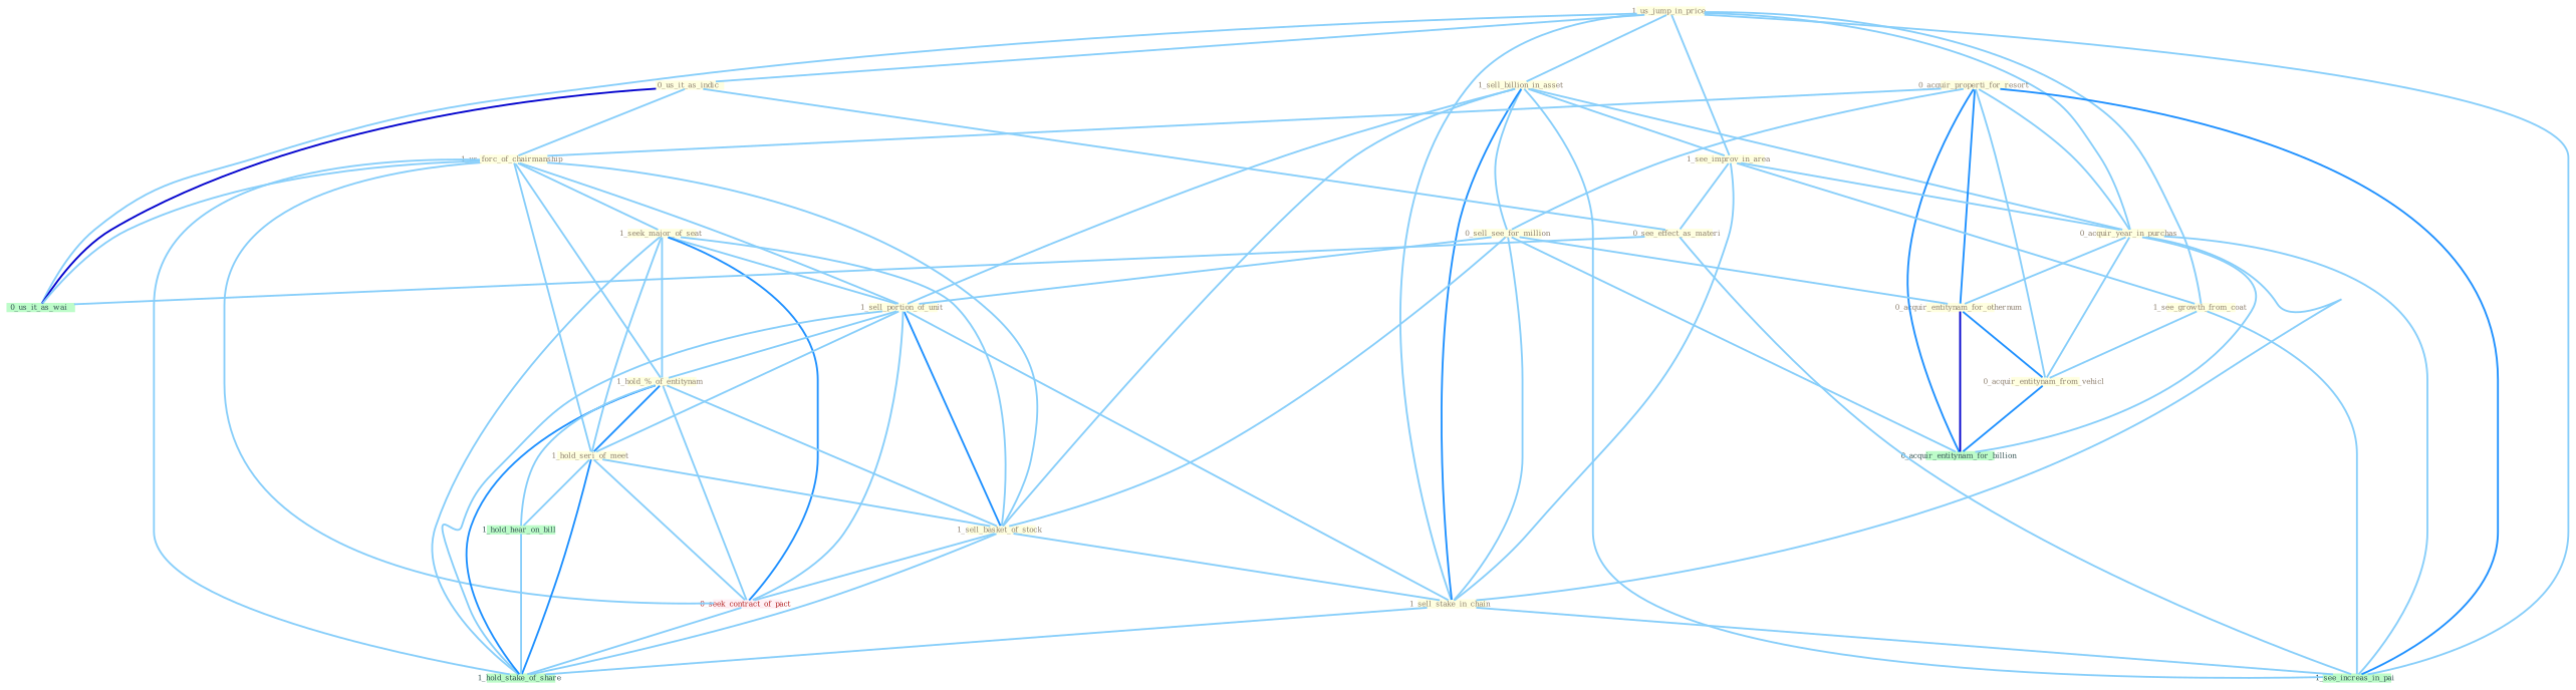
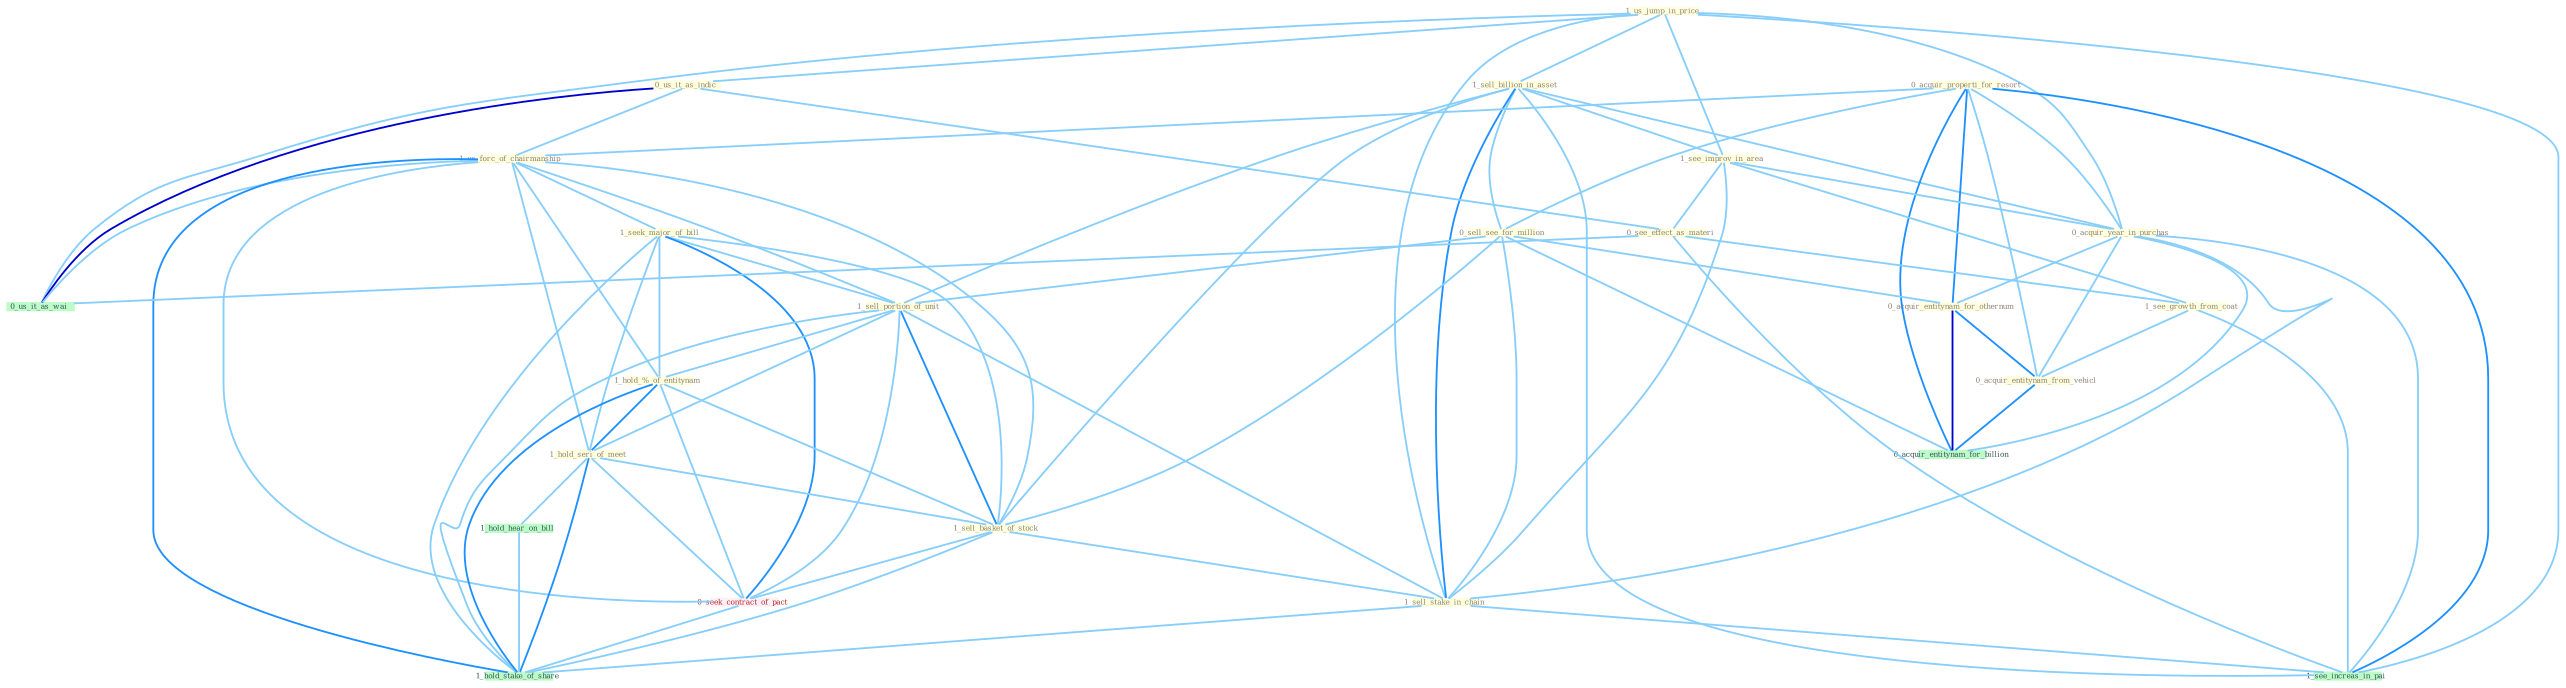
  graph {
    node [color="#ffffe0" fixedsize=true fontcolor="#8b7d6b" fontsize=4 shape=polygon style=filled]
    edge [color="#87cefa" w=1]
    "1_us_jump_in_price " [height=.06 width=.5]
    "1_sell_billion_in_asset " [height=.06 width=.5]
    "0_us_it_as_indic " [height=.06 width=.5]
    "1_us_forc_of_chairmanship " [height=.06 width=.5]
    "0_acquir_properti_for_resort " [height=.06 width=.5]
    n6 [height=.06 label="0_sell_see_for_million" width=.5]
-   "1_seek_major_of_seat " [height=.06 width=.5]
+   "1_seek_major_of_seat " [height=.06 width=.5 label="1_seek_major_of_bill"]
    "1_sell_portion_of_unit " [height=.06 width=.5]
    "1_hold_%_of_entitynam " [height=.06 width=.5]
    "1_see_improv_in_area " [height=.06 width=.5]
    "0_see_effect_as_materi " [height=.06 width=.5]
    "0_acquir_year_in_purchas " [height=.06 width=.5]
    "1_see_growth_from_coat " [height=.06 width=.5]
    "0_acquir_entitynam_for_othernum " [height=.06 width=.5]
    "0_acquir_entitynam_from_vehicl " [height=.06 width=.5]
    "1_hold_seri_of_meet " [height=.06 width=.5]
    "1_sell_basket_of_stock " [height=.06 width=.5]
    "1_sell_stake_in_chain " [height=.06 width=.5]
    "0_seek_contract_of_pact " [color="#fff0f5" fontcolor="#b22222" height=.06 width=.5]
    "0_us_it_as_wai " [color="#BDFCC9" fontcolor="#2f4f4f" height=.06 width=.5]
    "1_see_increas_in_pai " [color="#BDFCC9" fontcolor="#2f4f4f" height=.06 width=.5]
    "1_hold_stake_of_share " [color="#BDFCC9" fontcolor="#2f4f4f" height=.06 width=.5]
    "0_acquir_entitynam_for_billion " [color="#BDFCC9" fontcolor="#2f4f4f" height=.06 width=.5]
    "1_hold_hear_on_bill " [color="#BDFCC9" fontcolor="#2f4f4f" height=.06 width=.5]
    subgraph sub_1 {
      "1_us_jump_in_price "
      "1_sell_billion_in_asset "
      "0_us_it_as_indic "
      "1_us_forc_of_chairmanship "
      "0_acquir_properti_for_resort "
      n6
      "1_seek_major_of_seat "
      "1_sell_portion_of_unit "
      "1_hold_%_of_entitynam "
      "1_see_improv_in_area "
      "0_see_effect_as_materi "
      "0_acquir_year_in_purchas "
      "1_see_growth_from_coat "
      "0_acquir_entitynam_for_othernum "
      "0_acquir_entitynam_from_vehicl "
      "1_hold_seri_of_meet "
      "1_sell_basket_of_stock "
      "1_sell_stake_in_chain "
    }
    subgraph sub_2 {
      "0_seek_contract_of_pact "
    }
    "1_us_jump_in_price " -- "1_sell_billion_in_asset "
    "1_us_jump_in_price " -- "0_us_it_as_indic "
    "1_us_jump_in_price " -- "1_see_improv_in_area "
    "1_us_jump_in_price " -- "0_acquir_year_in_purchas "
    "1_us_jump_in_price " -- "1_sell_stake_in_chain "
    "1_us_jump_in_price " -- "0_us_it_as_wai "
    "1_us_jump_in_price " -- "1_see_increas_in_pai "
    "1_sell_billion_in_asset " -- n6
    "1_sell_billion_in_asset " -- "1_sell_portion_of_unit "
    "1_sell_billion_in_asset " -- "1_see_improv_in_area "
    "1_sell_billion_in_asset " -- "0_acquir_year_in_purchas "
    "1_sell_billion_in_asset " -- "1_sell_basket_of_stock "
    "1_sell_billion_in_asset " -- "1_sell_stake_in_chain " [color="#1e90ff" w=2]
    "1_sell_billion_in_asset " -- "1_see_increas_in_pai "
    "0_us_it_as_indic " -- "1_us_forc_of_chairmanship "
    "0_us_it_as_indic " -- "0_see_effect_as_materi "
    "0_us_it_as_indic " -- "0_us_it_as_wai " [color="#0000cd" w=3]
    "1_us_forc_of_chairmanship " -- "1_seek_major_of_seat "
    "1_us_forc_of_chairmanship " -- "1_sell_portion_of_unit "
    "1_us_forc_of_chairmanship " -- "1_hold_%_of_entitynam "
    "1_us_forc_of_chairmanship " -- "1_hold_seri_of_meet "
    "1_us_forc_of_chairmanship " -- "1_sell_basket_of_stock "
    "1_us_forc_of_chairmanship " -- "0_seek_contract_of_pact "
    "1_us_forc_of_chairmanship " -- "0_us_it_as_wai "
-   "1_us_forc_of_chairmanship " -- "1_hold_stake_of_share "
+   "1_us_forc_of_chairmanship " -- "1_hold_stake_of_share " [color="#1e90ff"]
    "0_acquir_properti_for_resort " -- "1_us_forc_of_chairmanship "
    "0_acquir_properti_for_resort " -- n6
    "0_acquir_properti_for_resort " -- "0_acquir_year_in_purchas "
    "0_acquir_properti_for_resort " -- "0_acquir_entitynam_for_othernum " [color="#1e90ff" w=2]
    "0_acquir_properti_for_resort " -- "0_acquir_entitynam_from_vehicl "
    "0_acquir_properti_for_resort " -- "1_see_increas_in_pai " [color="#1e90ff" w=2]
    "0_acquir_properti_for_resort " -- "0_acquir_entitynam_for_billion " [color="#1e90ff" w=2]
    n6 -- "1_sell_portion_of_unit "
    n6 -- "0_acquir_entitynam_for_othernum "
    n6 -- "1_sell_basket_of_stock "
    n6 -- "1_sell_stake_in_chain "
    n6 -- "0_acquir_entitynam_for_billion "
    "1_seek_major_of_seat " -- "1_sell_portion_of_unit "
    "1_seek_major_of_seat " -- "1_hold_%_of_entitynam "
    "1_seek_major_of_seat " -- "1_hold_seri_of_meet "
    "1_seek_major_of_seat " -- "1_sell_basket_of_stock "
    "1_seek_major_of_seat " -- "0_seek_contract_of_pact " [color="#1e90ff" w=2]
    "1_seek_major_of_seat " -- "1_hold_stake_of_share "
    "1_sell_portion_of_unit " -- "1_hold_%_of_entitynam "
    "1_sell_portion_of_unit " -- "1_hold_seri_of_meet "
    "1_sell_portion_of_unit " -- "1_sell_basket_of_stock " [color="#1e90ff" w=2]
    "1_sell_portion_of_unit " -- "1_sell_stake_in_chain "
    "1_sell_portion_of_unit " -- "0_seek_contract_of_pact "
    "1_sell_portion_of_unit " -- "1_hold_stake_of_share "
    "1_hold_%_of_entitynam " -- "1_hold_seri_of_meet " [color="#1e90ff" w=2]
    "1_hold_%_of_entitynam " -- "1_sell_basket_of_stock "
    "1_hold_%_of_entitynam " -- "0_seek_contract_of_pact "
    "1_hold_%_of_entitynam " -- "1_hold_stake_of_share " [color="#1e90ff" w=2]
-   "1_hold_%_of_entitynam " -- "1_hold_hear_on_bill "
    "1_see_improv_in_area " -- "0_see_effect_as_materi "
    "1_see_improv_in_area " -- "0_acquir_year_in_purchas "
    "1_see_improv_in_area " -- "1_see_growth_from_coat "
    "1_see_improv_in_area " -- "1_sell_stake_in_chain "
-   "1_us_jump_in_price " -- "1_see_growth_from_coat "
+   "0_see_effect_as_materi " -- "1_see_growth_from_coat "
    "0_see_effect_as_materi " -- "0_us_it_as_wai "
    "0_see_effect_as_materi " -- "1_see_increas_in_pai "
    "0_acquir_year_in_purchas " -- "0_acquir_entitynam_for_othernum "
    "0_acquir_year_in_purchas " -- "0_acquir_entitynam_from_vehicl "
    "0_acquir_year_in_purchas " -- "1_sell_stake_in_chain "
    "0_acquir_year_in_purchas " -- "1_see_increas_in_pai "
    "0_acquir_year_in_purchas " -- "0_acquir_entitynam_for_billion "
    "1_see_growth_from_coat " -- "0_acquir_entitynam_from_vehicl "
    "1_see_growth_from_coat " -- "1_see_increas_in_pai "
    "0_acquir_entitynam_for_othernum " -- "0_acquir_entitynam_from_vehicl " [color="#1e90ff" w=2]
    "0_acquir_entitynam_for_othernum " -- "0_acquir_entitynam_for_billion " [color="#0000cd" w=3]
    "0_acquir_entitynam_from_vehicl " -- "0_acquir_entitynam_for_billion " [color="#1e90ff" w=2]
    "1_hold_seri_of_meet " -- "1_sell_basket_of_stock "
    "1_hold_seri_of_meet " -- "0_seek_contract_of_pact "
    "1_hold_seri_of_meet " -- "1_hold_stake_of_share " [color="#1e90ff" w=2]
    "1_hold_seri_of_meet " -- "1_hold_hear_on_bill "
    "1_sell_basket_of_stock " -- "1_sell_stake_in_chain "
    "1_sell_basket_of_stock " -- "0_seek_contract_of_pact "
    "1_sell_basket_of_stock " -- "1_hold_stake_of_share "
    "1_sell_stake_in_chain " -- "1_see_increas_in_pai "
    "1_sell_stake_in_chain " -- "1_hold_stake_of_share "
    "0_seek_contract_of_pact " -- "1_hold_stake_of_share "
    "1_hold_hear_on_bill " -- "1_hold_stake_of_share "
  }
